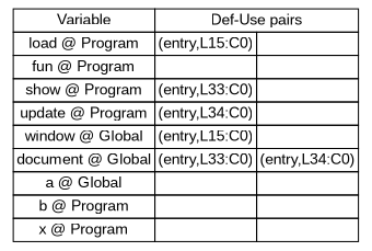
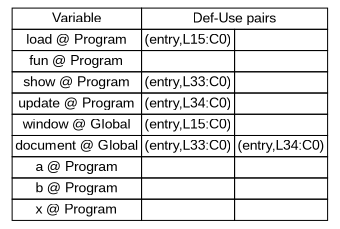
  digraph {
    fontname="Liberation Sans"
-   n1 [label=< <TABLE BORDER="0" CELLBORDER="1" CELLSPACING="0"> <tr><td>Variable</td><td COLSPAN="2">Def-Use pairs</td></tr><tr><td>load @ Program</td><td>(entry,L15:C0)</td><td></td></tr> <tr><td>fun @ Program</td><td></td><td></td></tr> <tr><td>show @ Program</td><td>(entry,L33:C0)</td><td></td></tr> <tr><td>update @ Program</td><td>(entry,L34:C0)</td><td></td></tr> <tr><td>window @ Global</td><td>(entry,L15:C0)</td><td></td></tr> <tr><td>document @ Global</td><td>(entry,L33:C0)</td><td>(entry,L34:C0)</td></tr> <tr><td>a @ Global</td><td></td><td></td></tr> <tr><td>b @ Program</td><td></td><td></td></tr> <tr><td>x @ Program</td><td></td><td></td></tr> </TABLE> > shape=plaintext fontname="Liberation Sans"]
+   n1 [label=< <TABLE BORDER="0" CELLBORDER="1" CELLSPACING="0"> <tr><td>Variable</td><td COLSPAN="2">Def-Use pairs</td></tr><tr><td>load @ Program</td><td>(entry,L15:C0)</td><td></td></tr> <tr><td>fun @ Program</td><td></td><td></td></tr> <tr><td>show @ Program</td><td>(entry,L33:C0)</td><td></td></tr> <tr><td>update @ Program</td><td>(entry,L34:C0)</td><td></td></tr> <tr><td>window @ Global</td><td>(entry,L15:C0)</td><td></td></tr> <tr><td>document @ Global</td><td>(entry,L33:C0)</td><td>(entry,L34:C0)</td></tr> <tr><td>a @ Program</td><td></td><td></td></tr> <tr><td>b @ Program</td><td></td><td></td></tr> <tr><td>x @ Program</td><td></td><td></td></tr> </TABLE> > shape=plaintext fontname="Liberation Sans"]
  }
